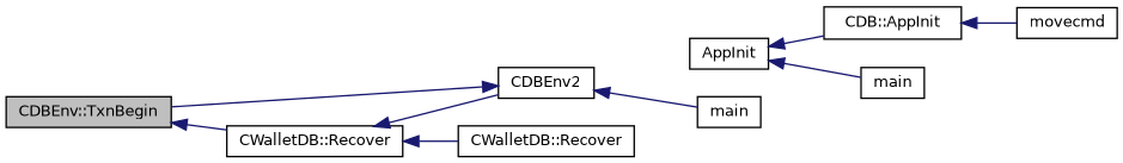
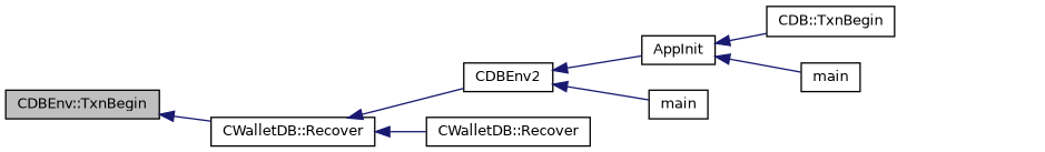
  digraph {
    rankdir=LR
    node [color=black fillcolor=white fontname=Helvetica fontsize=10 shape=record style=filled]
    edge [color=midnightblue dir=back fontname=Helvetica fontsize=10 labelfontname=Helvetica labelfontsize=10 style=solid]
    n1 [fillcolor=grey75 fontcolor=black height=0.2 label="CDBEnv::TxnBegin" width=0.4]
    n2 [height=0.2 label="CWalletDB::Recover" width=0.4]
-   n3 [height=0.2 label="CDB::AppInit" width=0.4]
-   n4 [height=0.2 label=movecmd width=0.4]
+   n3 [height=0.2 label="CDB::TxnBegin" width=0.4]
    n5 [height=0.2 label=CDBEnv2 width=0.4]
    n6 [height=0.2 label="CWalletDB::Recover" width=0.4]
    n7 [height=0.2 label=AppInit width=0.4]
    n8 [height=0.2 label=main width=0.4]
    n9 [height=0.2 label=main width=0.4]
    n1 -> n2
    n2 -> n5
    n2 -> n6
-   n3 -> n4
-   n5 -> n1
+   n5 -> n7
    n5 -> n8
    n7 -> n3
    n7 -> n9
  }
